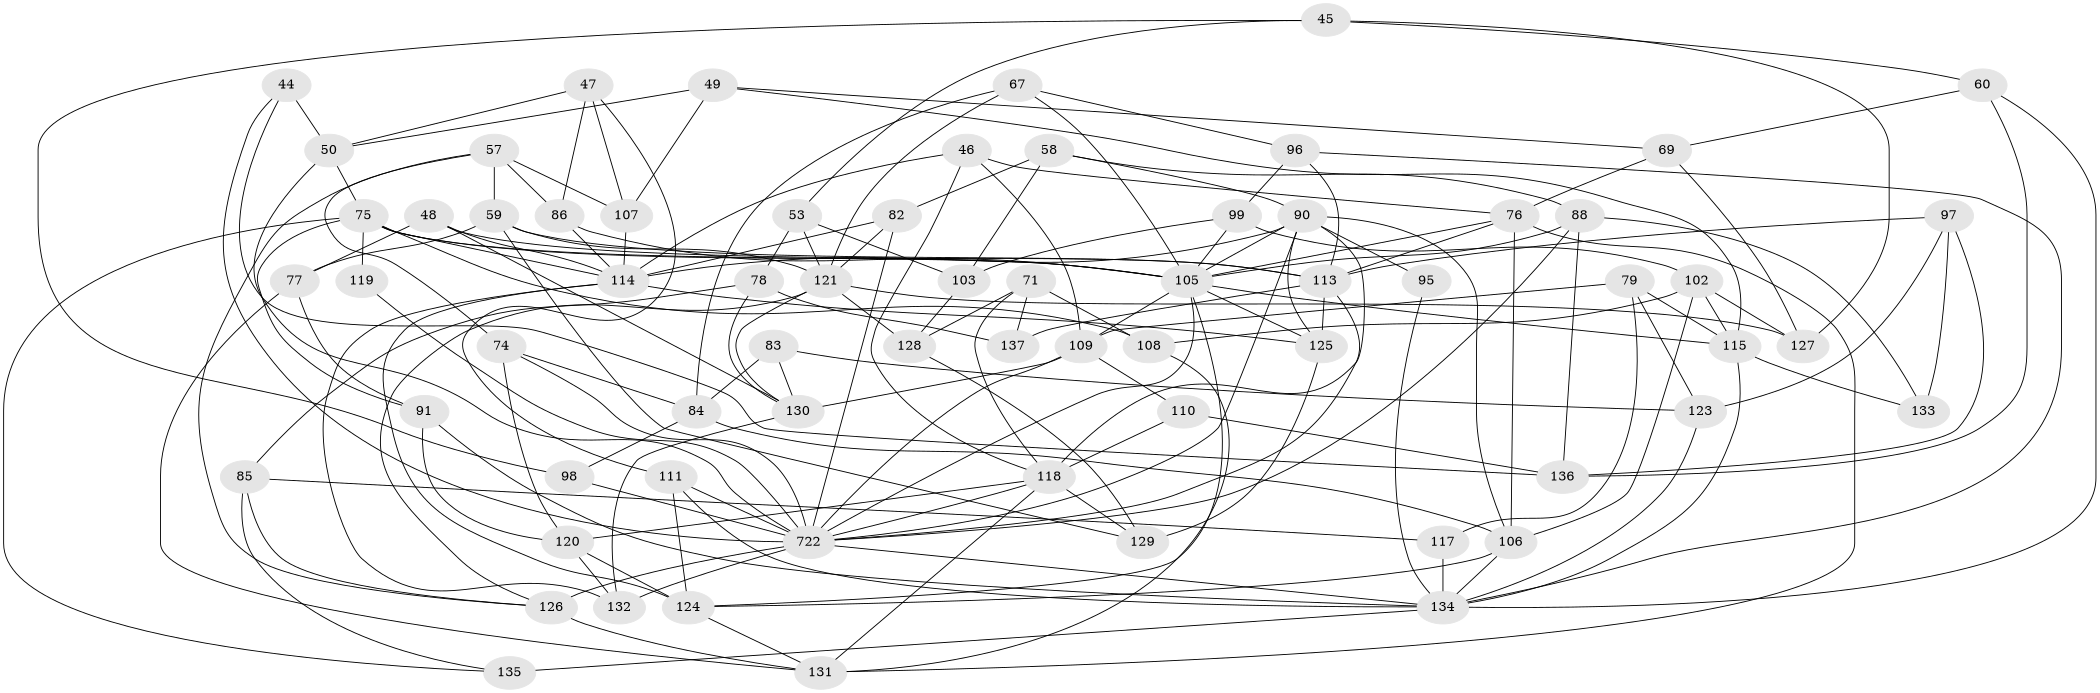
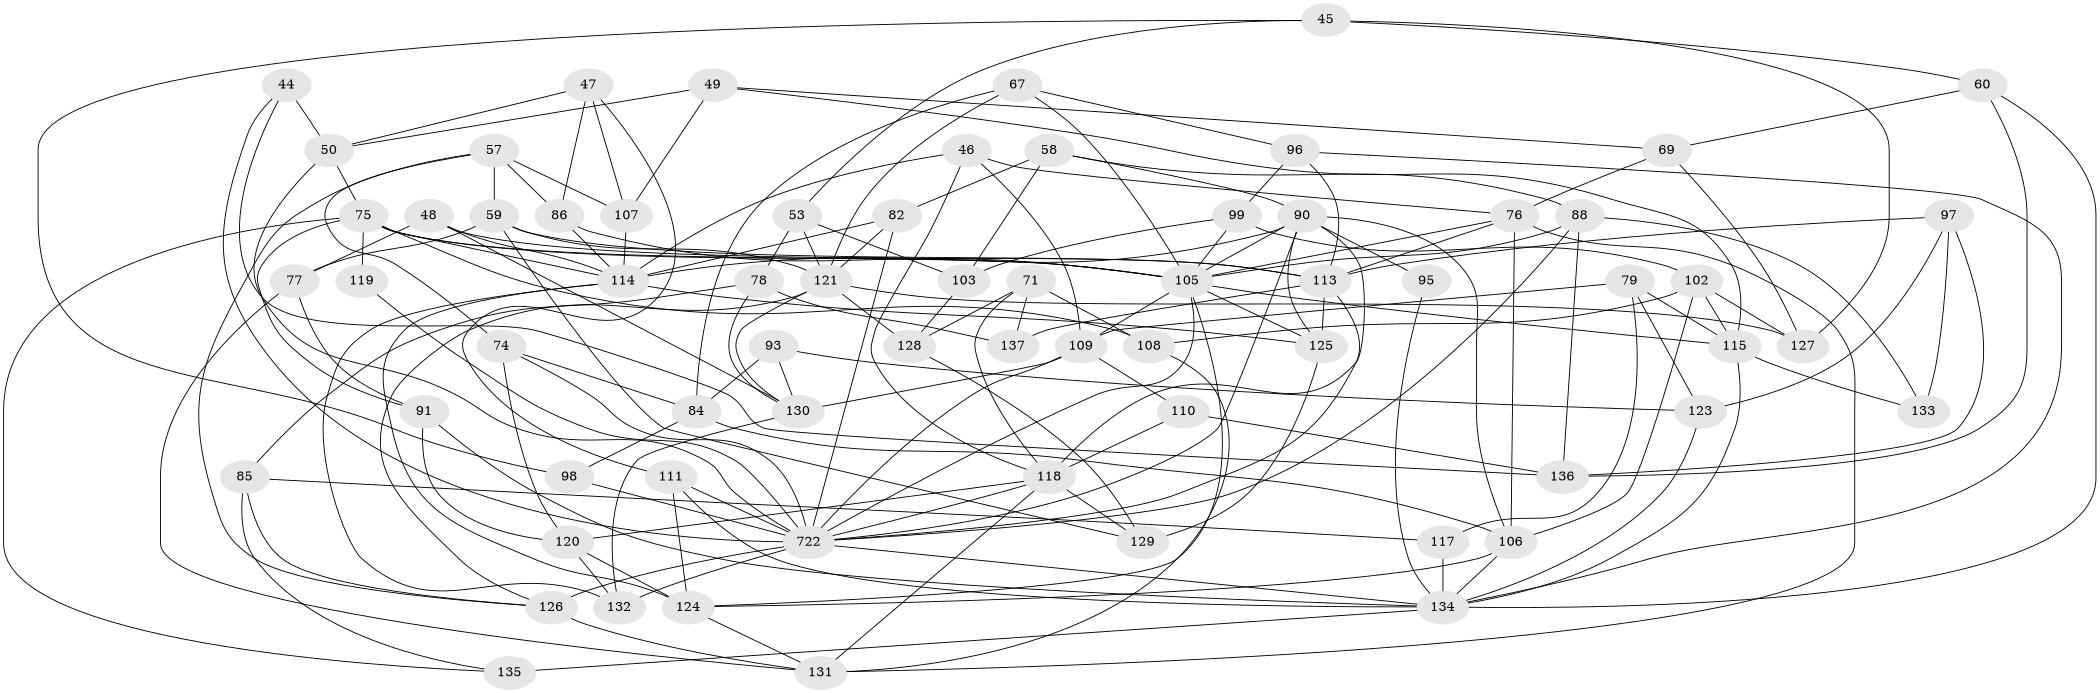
  graph {
    node [color=gray90 style=filled]
    50 [super="+1"]
    n2 [label=722 super="+63+80+104+25"]
    75 [super="+73+28"]
    44
    136 [super="+54"]
    126 [super="+87"]
    134 [super="+5+22+116"]
    132 [super="+40"]
    45
    53
    60
    98
    127
    78
    103
    121 [super="+37+51"]
    69
    76 [super="+15+55"]
    105 [super="+21+43+31+38"]
    113 [super="+41+94"]
    106 [super="+10+14"]
    131 [super="+65"]
    46
    109 [super="+66+93"]
    114 [super="+42+112"]
    118 [super="+64"]
    130 [super="+72+27"]
    110 [super="+35"]
    125 [super="+81"]
    124 [super="+18+23"]
    129
    120 [super="+12"]
    47
    86
    107
    111 [super="+92"]
    48
    77
    91
    115 [super="+101"]
    49
    133
    108
    119
    135
-   83 [super="+32"]
+   83 [super="+32" label=93]
    84 [super="+56"]
    123
    137
    85
    128
    57 [super="+8"]
    59 [super="+39"]
    74
    58
    82
    88 [super="+61"]
    90 [super="+2+7+68"]
    95
    67
    96
    99
    71
    117
    79
    102 [super="+89"]
    97
    50 -- n2
    50 -- 75
    n2 -- 126 [weight=3]
    n2 -- 134 [weight=2]
    n2 -- 132
    75 -- 105
    75 -- 113
    75 -- 114
    75 -- 91
    75 -- 108
    75 -- 119 [weight=3]
    75 -- 135
    44 -- 50 [weight=2]
    44 -- n2
    44 -- 136
    126 -- 131 [weight=2]
    134 -- 135 [weight=2]
    45 -- 53
    45 -- 60
    45 -- 98
    45 -- 127
    53 -- 78
    53 -- 103
    53 -- 121
    60 -- 136
    60 -- 134
    60 -- 69
    98 -- n2
    78 -- 130
    78 -- 137
    78 -- 85
    103 -- 128
    121 -- 126
    121 -- 127
    121 -- 130
    121 -- 128
    69 -- 127
    69 -- 76
    76 -- 105
    76 -- 113
    76 -- 106
    76 -- 131 [weight=2]
    105 -- n2
    105 -- 109 [weight=3]
    105 -- 125
    105 -- 124
    105 -- 115 [weight=2]
    113 -- n2
    113 -- 125
    113 -- 137
    106 -- 134 [weight=3]
    106 -- 124
    46 -- 76
    46 -- 109
    46 -- 114
    46 -- 118
    109 -- n2 [weight=2]
    109 -- 130
    109 -- 110 [weight=2]
    114 -- 132
    114 -- 125 [weight=2]
    114 -- 124 [weight=2]
    118 -- n2
    118 -- 131
    118 -- 129
    118 -- 120
    130 -- 132 [weight=2]
    110 -- 136 [weight=2]
    110 -- 118 [weight=2]
    125 -- 129
    124 -- 131
    120 -- 132 [weight=2]
    120 -- 124
    47 -- 50
    47 -- 86
    47 -- 107
    47 -- 111
    86 -- 105
    86 -- 114
    107 -- 114
    111 -- n2 [weight=2]
    111 -- 134
    111 -- 124 [weight=2]
    48 -- 105
    48 -- 114
    48 -- 130
    48 -- 77
    77 -- 131
    77 -- 91
    91 -- 134
    91 -- 120
    115 -- 134
    115 -- 133
    49 -- 50
    49 -- 69
    49 -- 107
    49 -- 115
    108 -- 131
    119 -- n2
    83 -- 130 [weight=2]
    83 -- 84
    83 -- 123
    84 -- 98 [weight=2]
    84 -- 106
    123 -- 134
    85 -- 126
    85 -- 135
    85 -- 117
    128 -- 129
    57 -- 126
    57 -- 86
    57 -- 107
    57 -- 59 [weight=2]
    57 -- 74
    59 -- 121
    59 -- 113
    59 -- 129
    59 -- 77
    74 -- n2
    74 -- 120
    74 -- 84
    58 -- 103
    58 -- 82
    58 -- 88
    58 -- 90
    82 -- n2
    82 -- 121
    82 -- 114
    88 -- n2
    88 -- 136
    88 -- 105
    88 -- 133 [weight=2]
    90 -- n2 [weight=2]
    90 -- 105
    90 -- 106
    90 -- 114
    90 -- 118 [weight=2]
    90 -- 125
    90 -- 95 [weight=3]
    95 -- 134
    67 -- 121
    67 -- 105
    67 -- 84
    67 -- 96
    96 -- 134
    96 -- 113
    96 -- 99
    99 -- 103
    99 -- 105
    99 -- 102
    71 -- 118
    71 -- 108
    71 -- 137
    71 -- 128
    117 -- 134 [weight=2]
    79 -- 109
    79 -- 115
    79 -- 123
    79 -- 117
    102 -- 127
    102 -- 106
    102 -- 115 [weight=2]
    102 -- 108
    97 -- 136
    97 -- 113
    97 -- 133
    97 -- 123
  }
